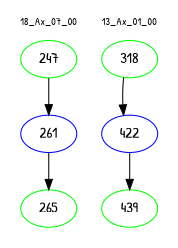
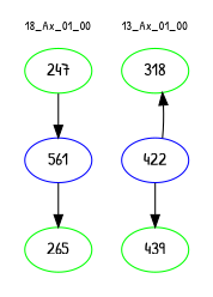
  digraph {
    fontname="Patrick Hand"
    node [color=green fontname="Patrick Hand"]
    edge [color=black fontname="Patrick Hand"]
    n1 [label=247]
-   n2 [color=blue label=261]
+   n2 [color=blue label=561]
    n3 [label=265]
    n4 [label=318]
    n5 [color=blue label=422]
    n6 [label=439]
    subgraph cluster_1 {
      color=white
      fontsize=10
-     label="18_Ax_07_00"
+     label="18_Ax_01_00"
      n1
      n2
      n3
    }
    subgraph cluster_2 {
      color=white
      fontsize=10
      label="13_Ax_01_00"
      n4
      n5
      n6
    }
    n1 -> n2
    n2 -> n3
-   n4 -> n5
+   n5 -> n4
    n5 -> n6
  }
